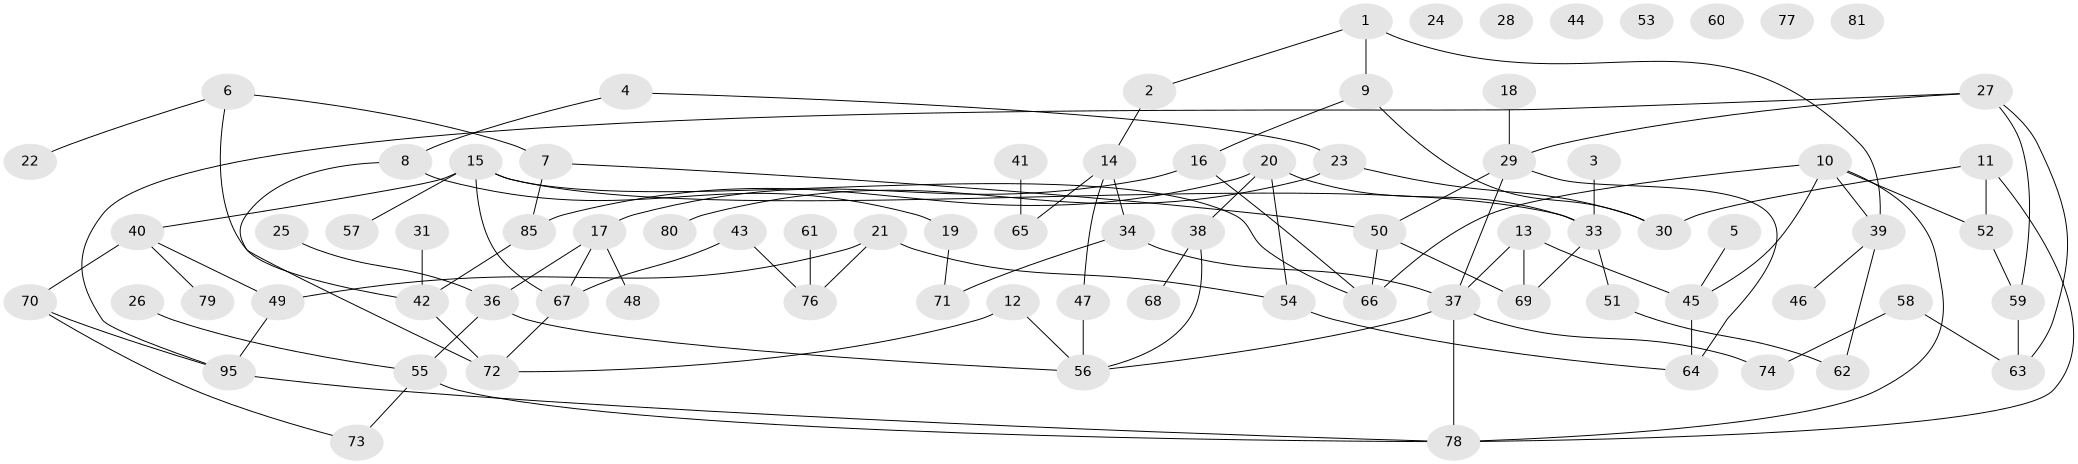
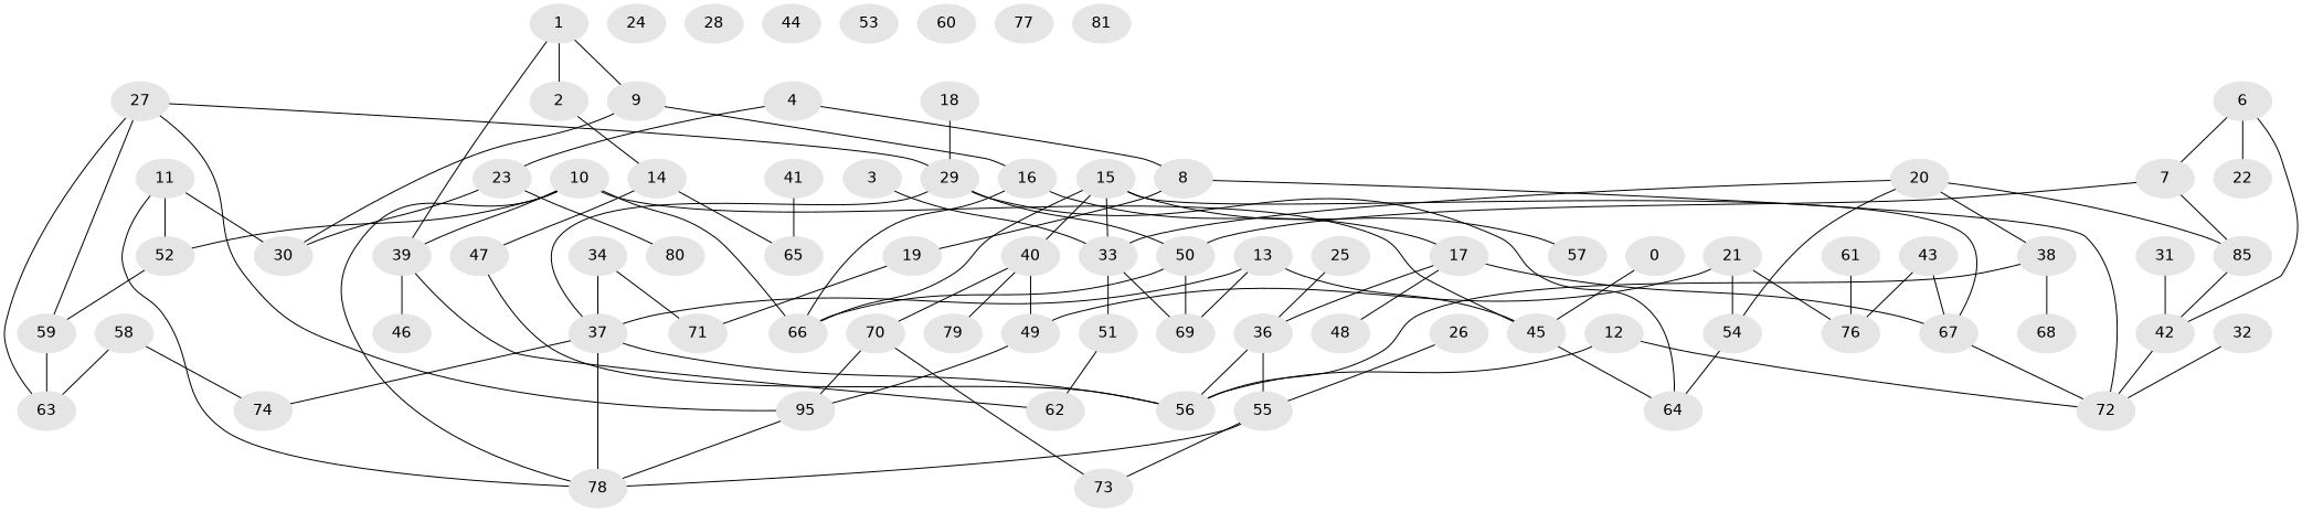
  graph {
    fontname="DejaVu Sans"
    node [color=gray90 fontname="DejaVu Sans" style=filled]
    edge [fontname="DejaVu Sans"]
    1
    2
    9
    39
    14
    16
    30
    46
    62
    34
    47
    65
    3
    33
    69
    51
    4
    8
    23
    19
    72
    80
-   5
+   5 [label=0]
    45
    64
    6
    7
    22
    42
    n30 [label=85]
    50
    66
    71
    17
    10
    52
    78
    59
    11
    12
    56
    13
    37
    74
    15
    40
    57
    67
    49
    70
    79
    36
    48
    55
    18
    29
    20
    38
    54
    68
    21
    76
    n63 [label=95]
    24
    25
    26
    73
    27
    63
    28
    31
+   32
    41
    43
    44
    53
    58
    60
    61
    77
    81
    1 -- 2
    1 -- 9
    1 -- 39
    2 -- 14
    9 -- 16
    9 -- 30
    39 -- 46
    39 -- 62
-   14 -- 34
    14 -- 47
    14 -- 65
    16 -- 66
    16 -- 17
    34 -- 71
    34 -- 37
    47 -- 56
    3 -- 33
    33 -- 69
    33 -- 51
    51 -- 62
    4 -- 8
    4 -- 23
    8 -- 19
    8 -- 72
    23 -- 30
    23 -- 80
    19 -- 71
    5 -- 45
    45 -- 64
    6 -- 7
    6 -- 22
    6 -- 42
    7 -- n30
    7 -- 50
    42 -- 72
    n30 -- 42
    50 -- 69
    50 -- 66
    17 -- 67
    17 -- 36
    17 -- 48
    10 -- 39
    10 -- 45
    10 -- 66
    10 -- 52
    10 -- 78
    52 -- 59
    59 -- 63
    11 -- 30
    11 -- 52
    11 -- 78
    12 -- 72
    12 -- 56
    13 -- 69
    13 -- 45
    13 -- 37
    37 -- 78
    37 -- 56
    37 -- 74
    15 -- 33
    15 -- 66
    15 -- 40
    15 -- 57
    15 -- 67
    40 -- 49
    40 -- 70
    40 -- 79
    67 -- 72
    49 -- n63
    70 -- n63
    70 -- 73
    36 -- 56
    36 -- 55
    55 -- 78
    55 -- 73
    18 -- 29
    29 -- 64
    29 -- 50
    29 -- 37
    20 -- 33
    20 -- n30
    20 -- 38
    20 -- 54
    38 -- 56
    38 -- 68
    54 -- 64
    21 -- 49
    21 -- 54
    21 -- 76
    n63 -- 78
    25 -- 36
    26 -- 55
    27 -- 59
    27 -- 29
    27 -- n63
    27 -- 63
    31 -- 42
+   32 -- 72
    41 -- 65
    43 -- 67
    43 -- 76
    58 -- 74
    58 -- 63
    61 -- 76
  }
